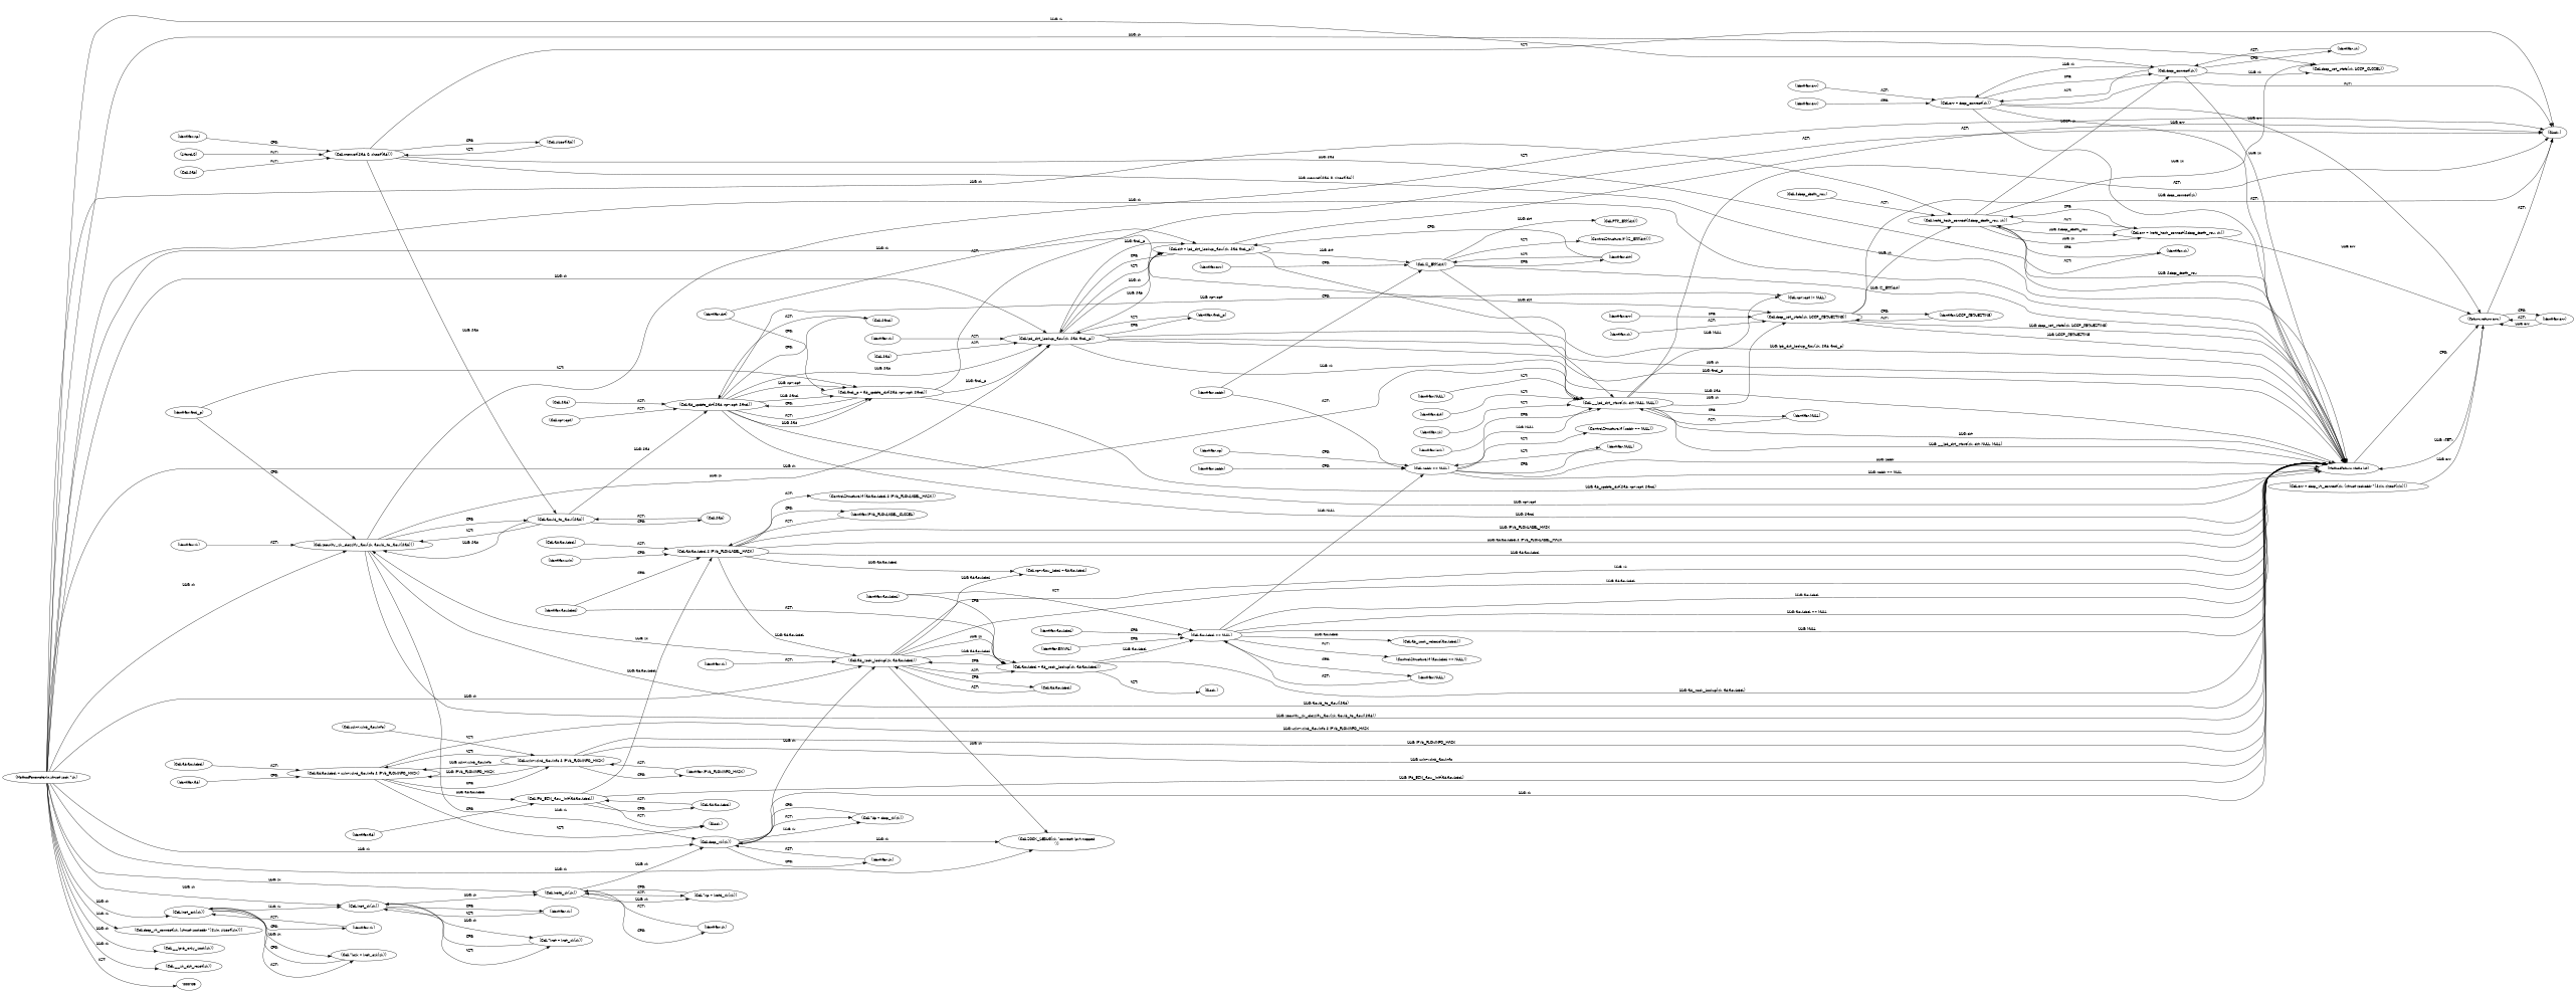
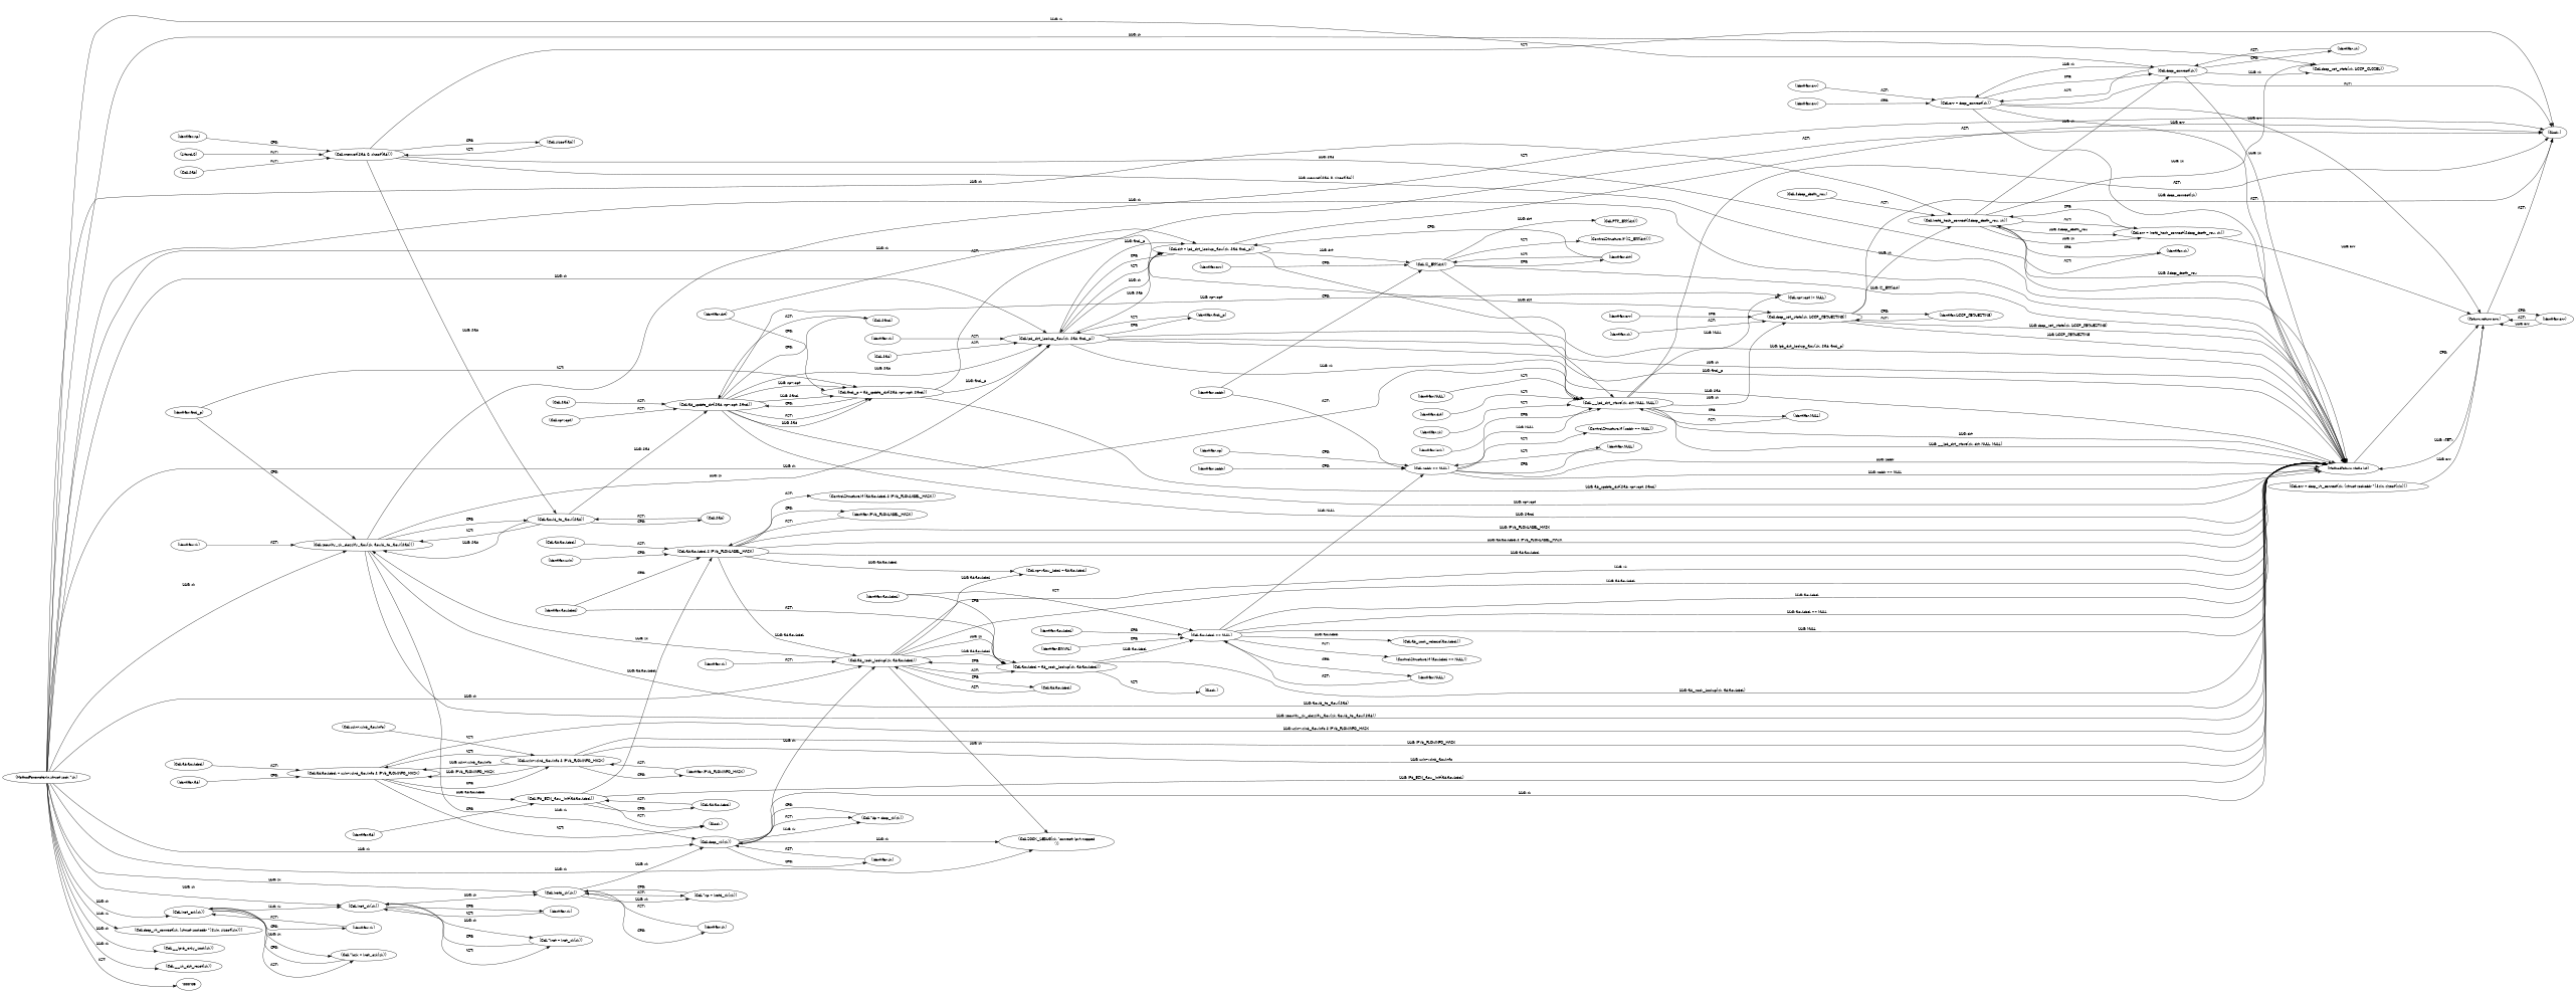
  digraph {
    fontname="Patrick Hand"
    rankdir=LR
    node [fontname="Patrick Hand"]
    edge [fontname="Patrick Hand"]
    n1 [label="(Call,err = dccp_connect(sk))"]
    n2 [label="(Call,dccp_connect(sk))"]
    n3 [label="(Return,return err;)"]
    n4 [label="(Block,)"]
    n5 [label="(MethodReturn,static int)"]
    n6 [label="(Identifier,sk)"]
    n7 [label="(Call,dccp_set_state(sk, DCCP_CLOSED))"]
    n8 [label="(Identifier,err)"]
    n9 [label="(Call,inet6_hash_connect(&dccp_death_row, sk))"]
    n10 [label="(Identifier,sk)"]
    n11 [label="(Call,err = inet6_hash_connect(&dccp_death_row, sk))"]
    n12 [label="(Call,dccp_set_state(sk, DCCP_REQUESTING))"]
    n13 [label="(Identifier,DCCP_REQUESTING)"]
    n14 [label="(Call,__ip6_dst_store(sk, dst, NULL, NULL))"]
    n15 [label="(Identifier,NULL)"]
    n16 [label="(Call,np->opt != NULL)"]
    n17 [label="(Call,ip6_dst_lookup_flow(sk, &fl6, final_p))"]
    n18 [label="(Call,dst = ip6_dst_lookup_flow(sk, &fl6, final_p))"]
    n19 [label="(Identifier,final_p)"]
    n20 [label="(Call,IS_ERR(dst))"]
    n21 [label="(Call,security_sk_classify_flow(sk, flowi6_to_flowi(&fl6)))"]
    n22 [label="(Call,flowi6_to_flowi(&fl6))"]
    n23 [label="(Call,dccp_sk(sk))"]
    n24 [label="(Call,fl6_update_dst(&fl6, np->opt, &final))"]
    n25 [label="(Call,&fl6)"]
    n26 [label="(Call,fl6_sock_lookup(sk, fl6.flowlabel))"]
    n27 [label="(Call,*dp = dccp_sk(sk))"]
    n28 [label="(Call,SOCK_DEBUG(sk, \"connect: ipv4 mapped\n\"))"]
    n29 [label="(Identifier,sk)"]
    n30 [label="(Call,flowlabel = fl6_sock_lookup(sk, fl6.flowlabel))"]
    n31 [label="(Call,fl6.flowlabel)"]
    n32 [label="(Call,np->flow_label = fl6.flowlabel)"]
    n33 [label="(Call,inet6_sk(sk))"]
    n34 [label="(Call,*np = inet6_sk(sk))"]
    n35 [label="(Identifier,sk)"]
    n36 [label="(Call,inet_sk(sk))"]
    n37 [label="(Call,*inet = inet_sk(sk))"]
    n38 [label="(Identifier,sk)"]
    n39 [label="(Call,inet_csk(sk))"]
    n40 [label="(Call,*icsk = inet_csk(sk))"]
    n41 [label="(Identifier,sk)"]
    n42 [label="(MethodParameterIn,struct sock *sk)"]
    n43 [label="(Call,dccp_v4_connect(sk, (struct sockaddr *)&sin, sizeof(sin)))"]
    n44 [label="(Call,__ipv6_only_sock(sk))"]
    n45 [label="(Call,__sk_dst_reset(sk))"]
    1000105
    n47 [label="(Call,flowlabel == NULL)"]
    n48 [label="(Block,)"]
    n49 [label="(Call,fl6.flowlabel & IPV6_FLOWLABEL_MASK)"]
    n50 [label="(ControlStructure,if (fl6.flowlabel & IPV6_FLOWLABEL_MASK))"]
-   n51 [label="(Identifier,IPV6_FLOWLABEL_CLOSED)"]
+   n51 [label="(Identifier,IPV6_FLOWLABEL_MASK)"]
    n52 [label="(Call,IP6_ECN_flow_init(fl6.flowlabel))"]
    n53 [label="(Call,fl6.flowlabel)"]
    n54 [label="(Block,)"]
    n55 [label="(Call,fl6.flowlabel = usin->sin6_flowinfo & IPV6_FLOWINFO_MASK)"]
    n56 [label="(Call,usin->sin6_flowinfo & IPV6_FLOWINFO_MASK)"]
    n57 [label="(Identifier,IPV6_FLOWINFO_MASK)"]
    n58 [label="(Call,final_p = fl6_update_dst(&fl6, np->opt, &final))"]
    n59 [label="(Call,&final)"]
    n60 [label="(Call,memset(&fl6, 0, sizeof(fl6)))"]
    n61 [label="(Call,sizeof(fl6))"]
    n62 [label="(ControlStructure,if (IS_ERR(dst)))"]
    n63 [label="(Identifier,dst)"]
    n64 [label="(Call,PTR_ERR(dst))"]
    n65 [label="(Call,saddr == NULL)"]
    n66 [label="(ControlStructure,if (saddr == NULL))"]
    n67 [label="(Identifier,NULL)"]
    n68 [label="(ControlStructure,if (flowlabel == NULL))"]
    n69 [label="(Identifier,NULL)"]
    n70 [label="(Call,fl6_sock_release(flowlabel))"]
    n71 [label="(Identifier,fl6)"]
    n72 [label="(Call,&fl6)"]
    n73 [label="(Call,&fl6)"]
    n74 [label="(Identifier,np)"]
    n75 [label="(Identifier,np)"]
    n76 [label="(Call,err = dccp_v4_connect(sk, (struct sockaddr *)&sin, sizeof(sin)))"]
    n77 [label="(Identifier,dst)"]
    n78 [label="(Identifier,err)"]
    n79 [label="(Call,np->opt)"]
    n80 [label="(Call,fl6.flowlabel)"]
    n81 [label="(Identifier,err)"]
    n82 [label="(Identifier,EINVAL)"]
    n83 [label="(Identifier,err)"]
    n84 [label="(Identifier,flowlabel)"]
    n85 [label="(Identifier,saddr)"]
    n86 [label="(Identifier,sk)"]
    n87 [label="(Call,&dccp_death_row)"]
    n88 [label="(Call,fl6.flowlabel)"]
    n89 [label="(Identifier,sk)"]
    n90 [label="(Identifier,flowlabel)"]
    n91 [label="(Identifier,sk)"]
    n92 [label="(Identifier,saddr)"]
    n93 [label="(Call,usin->sin6_flowinfo)"]
    n94 [label="(Identifier,flowlabel)"]
    n95 [label="(Identifier,final_p)"]
    n96 [label="(Identifier,sk)"]
    n97 [label="(Identifier,usin)"]
    n98 [label="(Literal,0)"]
    n99 [label="(Identifier,err)"]
    n100 [label="(Identifier,sk)"]
    n101 [label="(Identifier,fl6)"]
    n102 [label="(Identifier,icsk)"]
    n103 [label="(Call,&fl6)"]
    n104 [label="(Identifier,dst)"]
    n105 [label="(Identifier,NULL)"]
    n1 -> n2 [label="CFG: "]
    n1 -> n3 [label="DDG: err"]
    n1 -> n4 [label="AST: "]
    n1 -> n5 [label="DDG: dccp_connect(sk)"]
    n1 -> n5 [label="DDG: err"]
    n2 -> n1 [label="AST: "]
    n2 -> n1 [label="DDG: sk"]
    n2 -> n5 [label="DDG: sk"]
    n2 -> n6 [label="CFG: "]
    n2 -> n7 [label="DDG: sk"]
    n3 -> n4 [label="AST: "]
    n3 -> n5 [label="DDG: <RET>"]
    n3 -> n8 [label="CFG: "]
    n5 -> n3 [label="CFG: "]
    n6 -> n2 [label="AST: "]
    n8 -> n3 [label="AST: "]
    n8 -> n3 [label="DDG: err"]
-   n9 -> n2 [label="DCCP: sk"]
+   n9 -> n2 [label="DDG: sk"]
    n9 -> n5 [label="DDG: &dccp_death_row"]
    n9 -> n7 [label="DDG: sk"]
    n9 -> n10 [label="CFG: "]
    n9 -> n11 [label="AST: "]
    n9 -> n11 [label="DDG: &dccp_death_row"]
    n9 -> n11 [label="DDG: sk"]
    n10 -> n9 [label="AST: "]
    n11 -> n3 [label="DDG: err"]
    n11 -> n9 [label="CFG: "]
    n12 -> n4 [label="AST: "]
    n12 -> n5 [label="DDG: dccp_set_state(sk, DCCP_REQUESTING)"]
    n12 -> n5 [label="DDG: DCCP_REQUESTING"]
    n12 -> n9 [label="DDG: sk"]
    n12 -> n13 [label="CFG: "]
    n13 -> n12 [label="AST: "]
    n14 -> n4 [label="AST: "]
    n14 -> n5 [label="DDG: __ip6_dst_store(sk, dst, NULL, NULL)"]
    n14 -> n5 [label="DDG: dst"]
    n14 -> n12 [label="DDG: sk"]
    n14 -> n15 [label="CFG: "]
    n14 -> n16 [label="DDG: NULL"]
    n15 -> n14 [label="AST: "]
    n17 -> n5 [label="DDG: sk"]
    n17 -> n5 [label="DDG: final_p"]
    n17 -> n5 [label="DDG: &fl6"]
    n17 -> n14 [label="DDG: sk"]
    n17 -> n18 [label="AST: "]
    n17 -> n18 [label="DDG: sk"]
    n17 -> n18 [label="DDG: &fl6"]
    n17 -> n18 [label="DDG: final_p"]
    n17 -> n19 [label="CFG: "]
    n18 -> n4 [label="AST: "]
    n18 -> n5 [label="DDG: ip6_dst_lookup_flow(sk, &fl6, final_p)"]
    n18 -> n17 [label="CFG: "]
    n18 -> n20 [label="DDG: dst"]
    n19 -> n17 [label="AST: "]
    n20 -> n5 [label="DDG: IS_ERR(dst)"]
    n20 -> n14 [label="DDG: dst"]
    n20 -> n62 [label="AST: "]
    n20 -> n63 [label="CFG: "]
    n20 -> n64 [label="DDG: dst"]
    n21 -> n4 [label="AST: "]
    n21 -> n5 [label="DDG: flowi6_to_flowi(&fl6)"]
    n21 -> n5 [label="DDG: security_sk_classify_flow(sk, flowi6_to_flowi(&fl6))"]
    n21 -> n17 [label="DDG: sk"]
    n21 -> n22 [label="CFG: "]
    n21 -> n23 [label="DDG: sk"]
    n22 -> n21 [label="AST: "]
    n22 -> n21 [label="DDG: &fl6"]
    n22 -> n24 [label="DDG: &fl6"]
    n22 -> n25 [label="CFG: "]
    n23 -> n5 [label="DDG: sk"]
    n23 -> n26 [label="DDG: sk"]
    n23 -> n27 [label="AST: "]
    n23 -> n27 [label="DDG: sk"]
    n23 -> n28 [label="DDG: sk"]
    n23 -> n29 [label="CFG: "]
    n24 -> n5 [label="DDG: &final"]
    n24 -> n5 [label="DDG: np->opt"]
    n24 -> n16 [label="DDG: np->opt"]
    n24 -> n17 [label="DDG: &fl6"]
    n24 -> n58 [label="AST: "]
    n24 -> n58 [label="DDG: &fl6"]
    n24 -> n58 [label="DDG: np->opt"]
    n24 -> n58 [label="DDG: &final"]
    n24 -> n59 [label="CFG: "]
    n25 -> n22 [label="AST: "]
    n26 -> n5 [label="DDG: fl6.flowlabel"]
    n26 -> n5 [label="DDG: sk"]
    n26 -> n21 [label="DDG: sk"]
    n26 -> n28 [label="DDG: sk"]
    n26 -> n30 [label="AST: "]
    n26 -> n30 [label="DDG: sk"]
    n26 -> n30 [label="DDG: fl6.flowlabel"]
    n26 -> n31 [label="CFG: "]
    n26 -> n32 [label="DDG: fl6.flowlabel"]
    n27 -> n23 [label="CFG: "]
    n29 -> n23 [label="AST: "]
    n30 -> n5 [label="DDG: fl6_sock_lookup(sk, fl6.flowlabel)"]
    n30 -> n26 [label="CFG: "]
    n30 -> n47 [label="DDG: flowlabel"]
    n30 -> n48 [label="AST: "]
    n31 -> n26 [label="AST: "]
    n33 -> n23 [label="DDG: sk"]
    n33 -> n34 [label="AST: "]
    n33 -> n34 [label="DDG: sk"]
    n33 -> n35 [label="CFG: "]
    n34 -> n33 [label="CFG: "]
    n35 -> n33 [label="AST: "]
    n36 -> n33 [label="DDG: sk"]
    n36 -> n37 [label="AST: "]
    n36 -> n37 [label="DDG: sk"]
    n36 -> n38 [label="CFG: "]
    n37 -> n36 [label="CFG: "]
    n38 -> n36 [label="AST: "]
    n39 -> n36 [label="DDG: sk"]
    n39 -> n40 [label="AST: "]
    n39 -> n40 [label="DDG: sk"]
    n39 -> n41 [label="CFG: "]
    n40 -> n39 [label="CFG: "]
    n41 -> n39 [label="AST: "]
    n42 -> n2 [label="DDG: sk"]
    n42 -> n5 [label="DDG: sk"]
    n42 -> n7 [label="DDG: sk"]
    n42 -> n9 [label="DDG: sk"]
    n42 -> n12 [label="DDG: sk"]
    n42 -> n14 [label="DDG: sk"]
    n42 -> n17 [label="DDG: sk"]
    n42 -> n21 [label="DDG: sk"]
    n42 -> n23 [label="DDG: sk"]
    n42 -> n26 [label="DDG: sk"]
    n42 -> n28 [label="DDG: sk"]
    n42 -> n33 [label="DDG: sk"]
    n42 -> n36 [label="DDG: sk"]
    n42 -> n39 [label="DDG: sk"]
    n42 -> n43 [label="DDG: sk"]
    n42 -> n44 [label="DDG: sk"]
    n42 -> n45 [label="DDG: sk"]
    n42 -> 1000105 [label="AST: "]
    n47 -> n5 [label="DDG: NULL"]
    n47 -> n5 [label="DDG: flowlabel"]
    n47 -> n5 [label="DDG: flowlabel == NULL"]
    n47 -> n65 [label="DDG: NULL"]
    n47 -> n68 [label="AST: "]
    n47 -> n69 [label="CFG: "]
    n47 -> n70 [label="DDG: flowlabel"]
    n49 -> n5 [label="DDG: fl6.flowlabel"]
    n49 -> n5 [label="DDG: IPV6_FLOWLABEL_MASK"]
    n49 -> n5 [label="DDG: fl6.flowlabel & IPV6_FLOWLABEL_MASK"]
    n49 -> n26 [label="DDG: fl6.flowlabel"]
    n49 -> n32 [label="DDG: fl6.flowlabel"]
    n49 -> n50 [label="AST: "]
    n49 -> n51 [label="CFG: "]
    n51 -> n49 [label="AST: "]
    n52 -> n5 [label="DDG: IP6_ECN_flow_init(fl6.flowlabel)"]
    n52 -> n49 [label="DDG: fl6.flowlabel"]
    n52 -> n53 [label="CFG: "]
    n52 -> n54 [label="AST: "]
    n53 -> n52 [label="AST: "]
    n55 -> n5 [label="DDG: usin->sin6_flowinfo & IPV6_FLOWINFO_MASK"]
    n55 -> n52 [label="DDG: fl6.flowlabel"]
    n55 -> n54 [label="AST: "]
    n55 -> n56 [label="CFG: "]
    n56 -> n5 [label="DDG: IPV6_FLOWINFO_MASK"]
    n56 -> n5 [label="DDG: usin->sin6_flowinfo"]
    n56 -> n55 [label="AST: "]
    n56 -> n55 [label="DDG: usin->sin6_flowinfo"]
    n56 -> n55 [label="DDG: IPV6_FLOWINFO_MASK"]
    n56 -> n57 [label="CFG: "]
    n57 -> n56 [label="AST: "]
    n58 -> n4 [label="AST: "]
    n58 -> n5 [label="DDG: fl6_update_dst(&fl6, np->opt, &final)"]
    n58 -> n17 [label="DDG: final_p"]
    n58 -> n24 [label="CFG: "]
    n59 -> n24 [label="AST: "]
    n60 -> n4 [label="AST: "]
    n60 -> n5 [label="DDG: &fl6"]
    n60 -> n5 [label="DDG: memset(&fl6, 0, sizeof(fl6))"]
    n60 -> n22 [label="DDG: &fl6"]
    n60 -> n61 [label="CFG: "]
    n61 -> n60 [label="AST: "]
    n63 -> n18 [label="CFG: "]
    n63 -> n20 [label="AST: "]
    n65 -> n5 [label="DDG: saddr"]
    n65 -> n5 [label="DDG: saddr == NULL"]
    n65 -> n14 [label="DDG: NULL"]
    n65 -> n66 [label="AST: "]
    n65 -> n67 [label="CFG: "]
    n67 -> n65 [label="AST: "]
    n69 -> n47 [label="AST: "]
    n71 -> n55 [label="CFG: "]
    n72 -> n24 [label="AST: "]
    n73 -> n17 [label="AST: "]
    n74 -> n65 [label="CFG: "]
    n75 -> n60 [label="CFG: "]
    n76 -> n3 [label="DDG: err"]
    n77 -> n14 [label="AST: "]
    n78 -> n1 [label="CFG: "]
    n79 -> n24 [label="AST: "]
    n80 -> n55 [label="AST: "]
    n81 -> n1 [label="AST: "]
    n82 -> n47 [label="CFG: "]
    n83 -> n20 [label="CFG: "]
    n84 -> n30 [label="AST: "]
    n84 -> n49 [label="CFG: "]
    n85 -> n65 [label="CFG: "]
    n86 -> n17 [label="AST: "]
    n87 -> n9 [label="AST: "]
    n88 -> n49 [label="AST: "]
    n89 -> n14 [label="AST: "]
    n90 -> n30 [label="CFG: "]
    n90 -> n47 [label="AST: "]
    n91 -> n21 [label="AST: "]
    n92 -> n20 [label="CFG: "]
    n92 -> n65 [label="AST: "]
    n93 -> n56 [label="AST: "]
    n94 -> n47 [label="CFG: "]
    n95 -> n21 [label="CFG: "]
    n95 -> n58 [label="AST: "]
    n96 -> n26 [label="AST: "]
    n97 -> n49 [label="CFG: "]
    n98 -> n60 [label="AST: "]
    n99 -> n12 [label="CFG: "]
    n100 -> n12 [label="AST: "]
    n101 -> n52 [label="CFG: "]
    n102 -> n14 [label="CFG: "]
    n103 -> n60 [label="AST: "]
    n104 -> n18 [label="AST: "]
    n104 -> n58 [label="CFG: "]
    n105 -> n14 [label="AST: "]
  }
